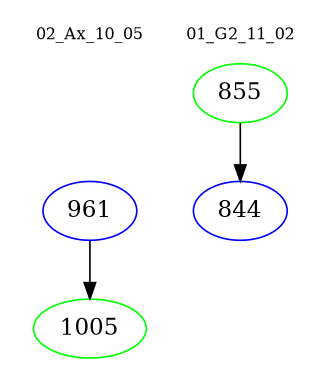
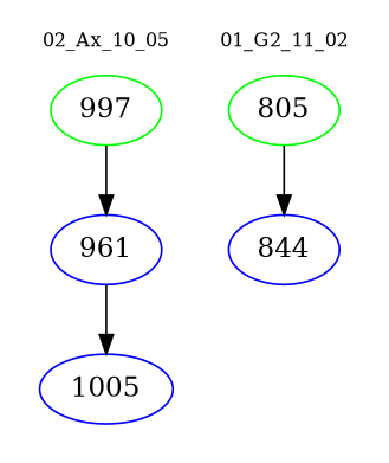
  digraph {
    node [color=blue]
    edge [color=black]
+   n1 [color=green label=997]
    n2 [label=961]
-   n3 [color=green label=1005]
-   n4 [color=green label=855]
+   n3 [label=1005]
+   n4 [color=green label=805]
    n5 [label=844]
    subgraph cluster_1 {
      color=white
      fontsize=10
      label="02_Ax_10_05"
+     n1
      n2
      n3
    }
    subgraph cluster_2 {
      color=white
      fontsize=10
      label="01_G2_11_02"
      n4
      n5
    }
+   n1 -> n2
    n2 -> n3
    n4 -> n5
  }
